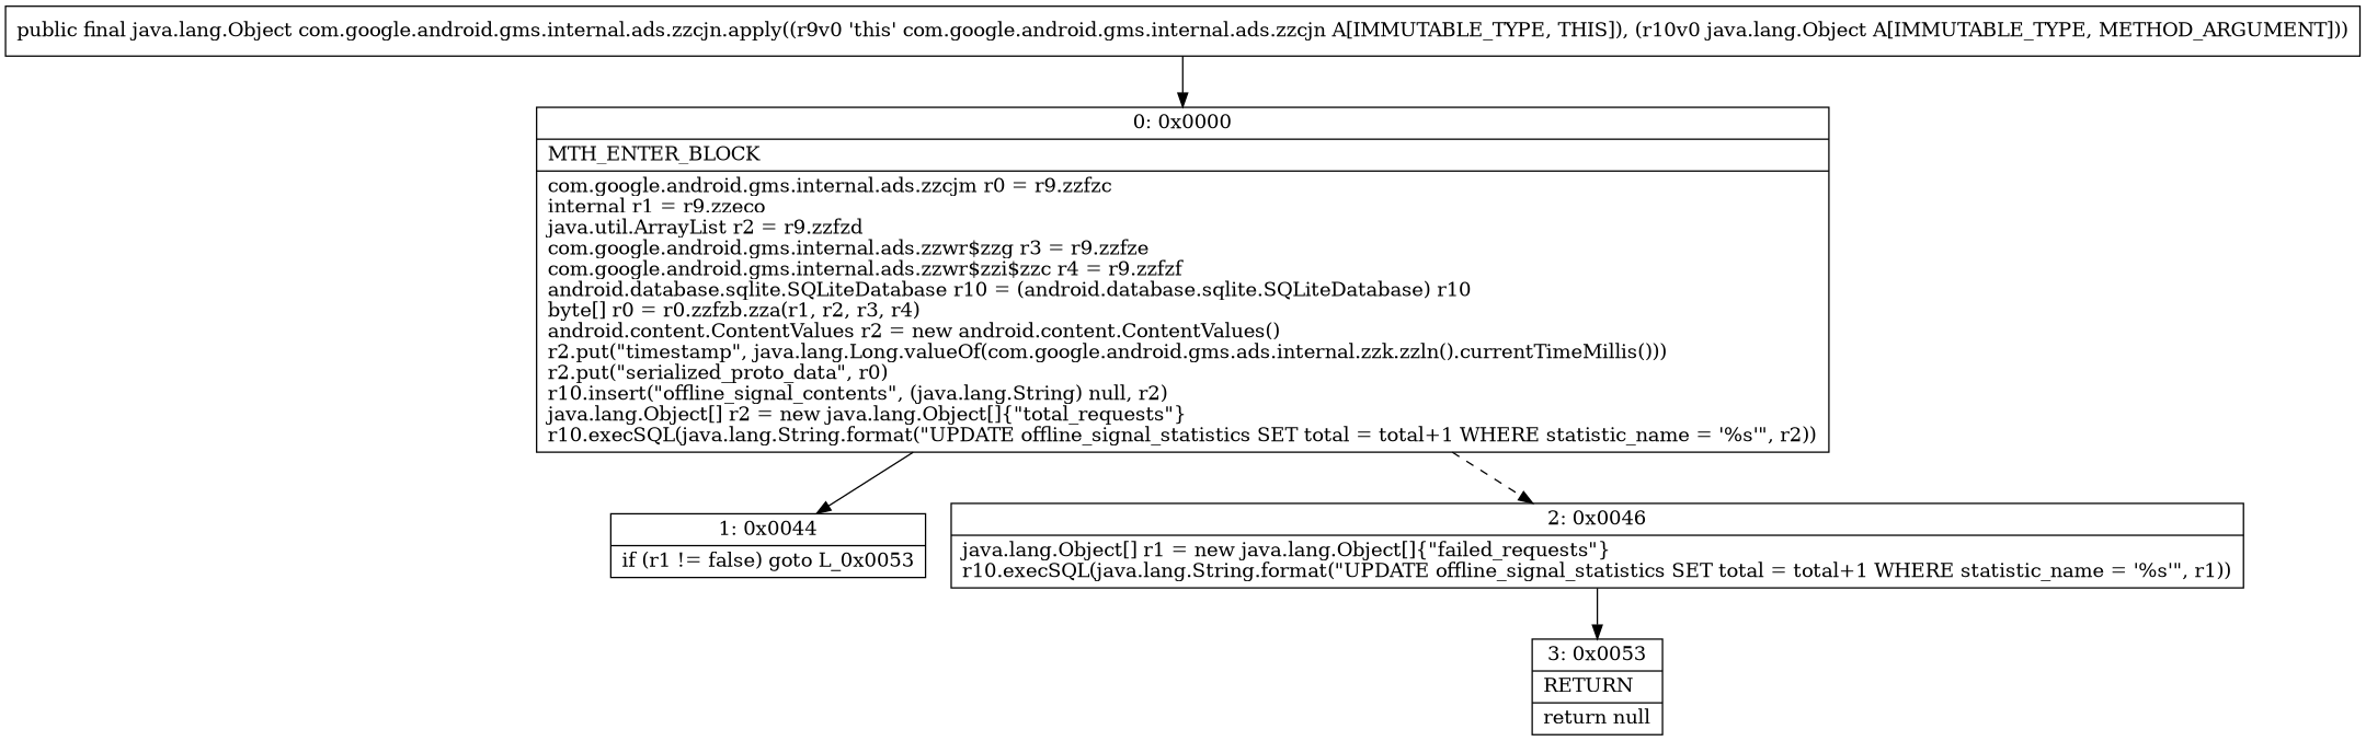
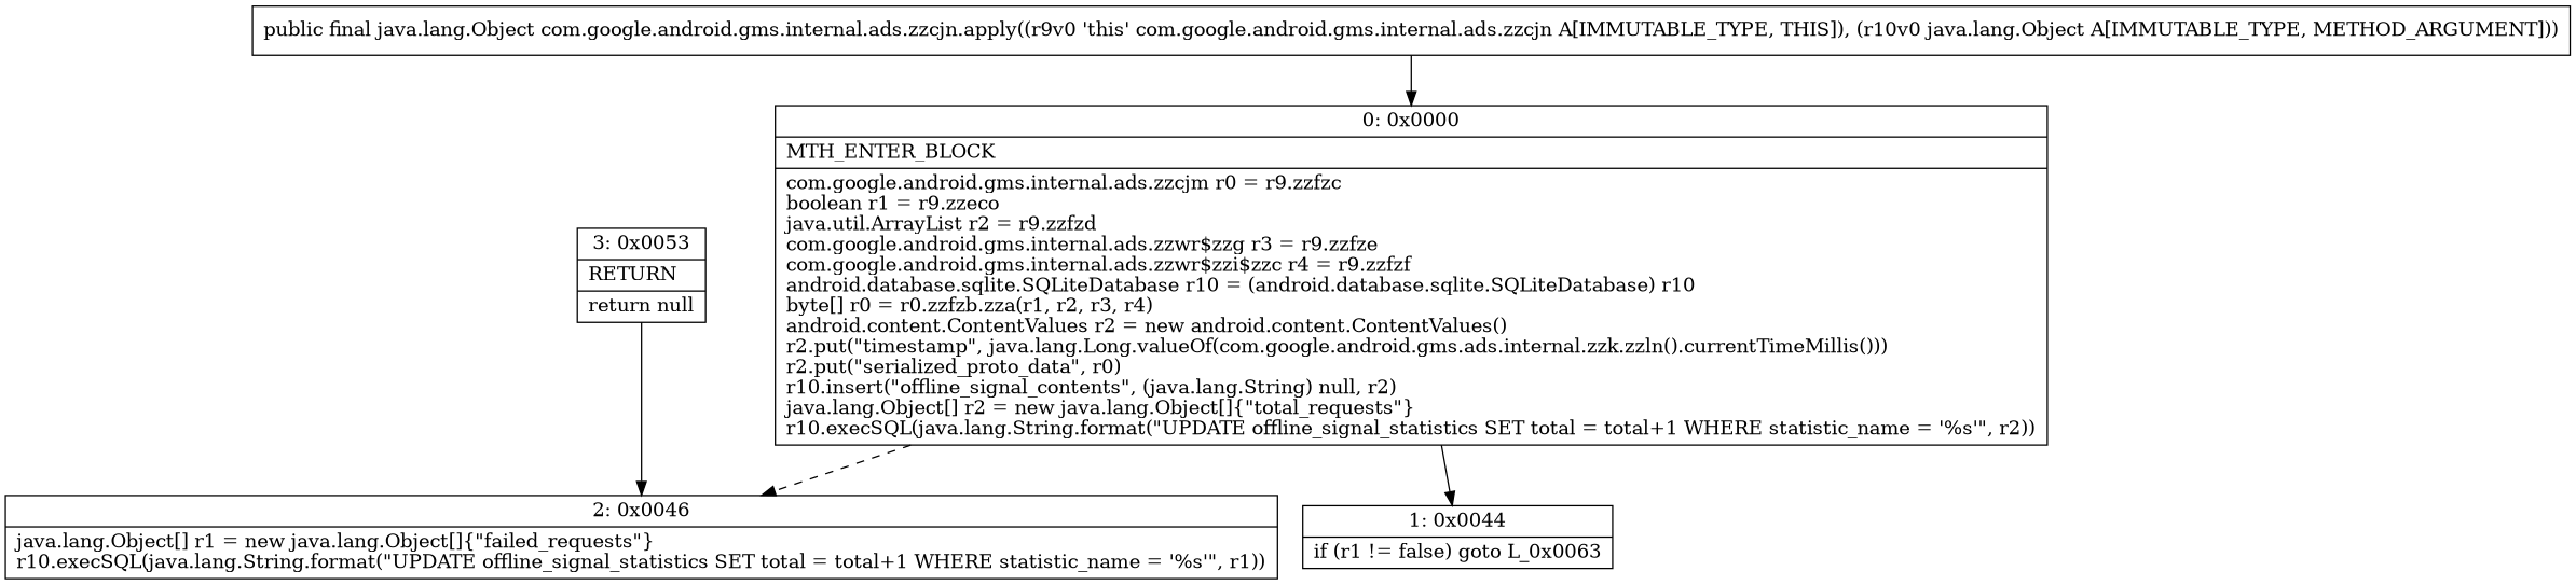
  digraph {
    node [shape=record]
-   n1 [label="{0\:\ 0x0000|MTH_ENTER_BLOCK\l|com.google.android.gms.internal.ads.zzcjm r0 = r9.zzfzc\linternal r1 = r9.zzeco\ljava.util.ArrayList r2 = r9.zzfzd\lcom.google.android.gms.internal.ads.zzwr$zzg r3 = r9.zzfze\lcom.google.android.gms.internal.ads.zzwr$zzi$zzc r4 = r9.zzfzf\landroid.database.sqlite.SQLiteDatabase r10 = (android.database.sqlite.SQLiteDatabase) r10\lbyte[] r0 = r0.zzfzb.zza(r1, r2, r3, r4)\landroid.content.ContentValues r2 = new android.content.ContentValues()\lr2.put(\"timestamp\", java.lang.Long.valueOf(com.google.android.gms.ads.internal.zzk.zzln().currentTimeMillis()))\lr2.put(\"serialized_proto_data\", r0)\lr10.insert(\"offline_signal_contents\", (java.lang.String) null, r2)\ljava.lang.Object[] r2 = new java.lang.Object[]\{\"total_requests\"\}\lr10.execSQL(java.lang.String.format(\"UPDATE offline_signal_statistics SET total = total+1 WHERE statistic_name = '%s'\", r2))\l}"]
-   n2 [label="{1\:\ 0x0044|if (r1 != false) goto L_0x0053\l}"]
+   n1 [label="{0\:\ 0x0000|MTH_ENTER_BLOCK\l|com.google.android.gms.internal.ads.zzcjm r0 = r9.zzfzc\lboolean r1 = r9.zzeco\ljava.util.ArrayList r2 = r9.zzfzd\lcom.google.android.gms.internal.ads.zzwr$zzg r3 = r9.zzfze\lcom.google.android.gms.internal.ads.zzwr$zzi$zzc r4 = r9.zzfzf\landroid.database.sqlite.SQLiteDatabase r10 = (android.database.sqlite.SQLiteDatabase) r10\lbyte[] r0 = r0.zzfzb.zza(r1, r2, r3, r4)\landroid.content.ContentValues r2 = new android.content.ContentValues()\lr2.put(\"timestamp\", java.lang.Long.valueOf(com.google.android.gms.ads.internal.zzk.zzln().currentTimeMillis()))\lr2.put(\"serialized_proto_data\", r0)\lr10.insert(\"offline_signal_contents\", (java.lang.String) null, r2)\ljava.lang.Object[] r2 = new java.lang.Object[]\{\"total_requests\"\}\lr10.execSQL(java.lang.String.format(\"UPDATE offline_signal_statistics SET total = total+1 WHERE statistic_name = '%s'\", r2))\l}"]
+   n2 [label="{1\:\ 0x0044|if (r1 != false) goto L_0x0063\l}"]
    n3 [label="{2\:\ 0x0046|java.lang.Object[] r1 = new java.lang.Object[]\{\"failed_requests\"\}\lr10.execSQL(java.lang.String.format(\"UPDATE offline_signal_statistics SET total = total+1 WHERE statistic_name = '%s'\", r1))\l}"]
    n4 [label="{3\:\ 0x0053|RETURN\l|return null\l}"]
    n5 [label="{public final java.lang.Object com.google.android.gms.internal.ads.zzcjn.apply((r9v0 'this' com.google.android.gms.internal.ads.zzcjn A[IMMUTABLE_TYPE, THIS]), (r10v0 java.lang.Object A[IMMUTABLE_TYPE, METHOD_ARGUMENT])) }"]
    n1 -> n2
    n1 -> n3 [style=dashed]
-   n3 -> n4
+   n4 -> n3
    n5 -> n1
  }
